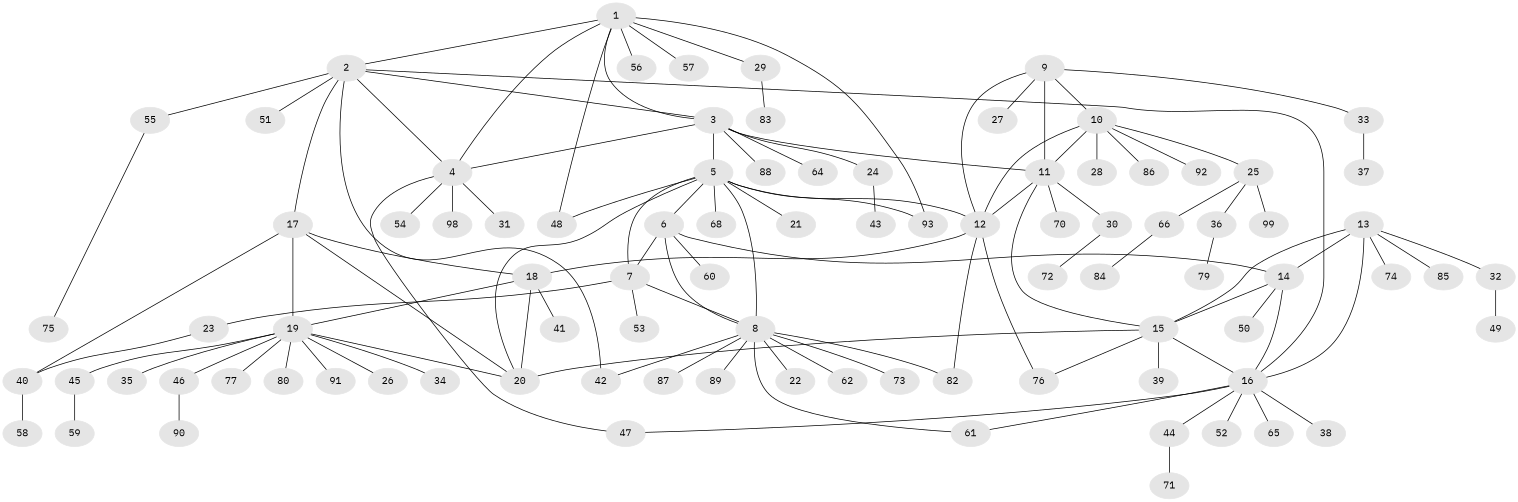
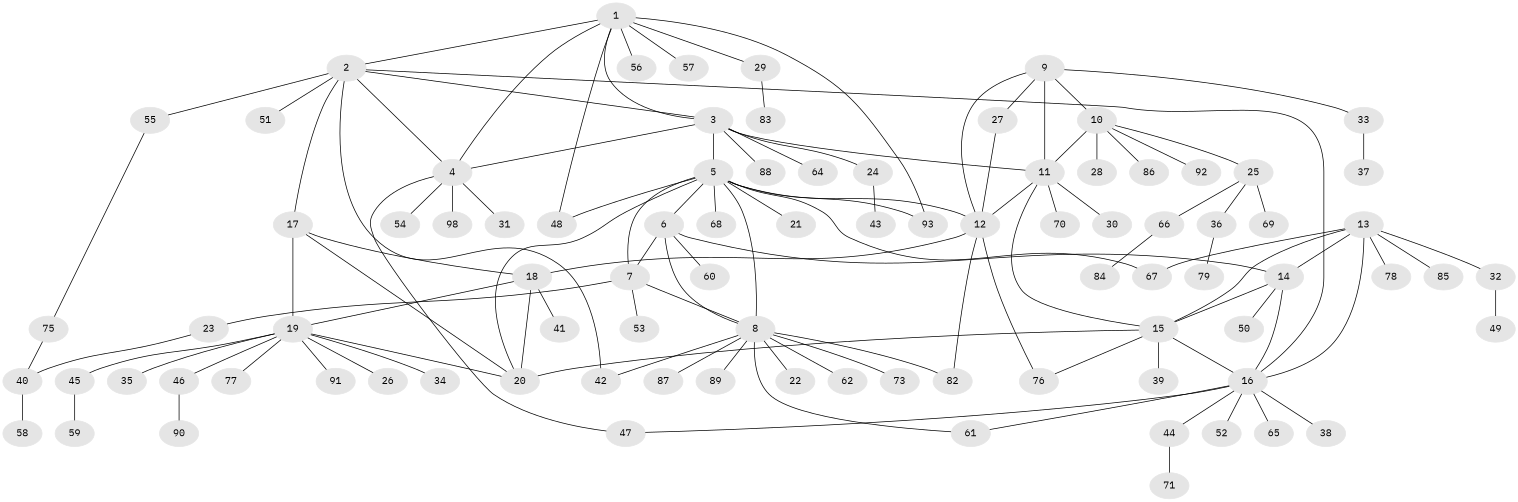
  graph {
    fontname="IBM Plex Mono"
    node [color=gray90 fontname="IBM Plex Mono" style=filled]
    edge [fontname="IBM Plex Mono"]
    1
    2
    3
    4
    29
    48
    56
    57
    n9 [label=93]
    16
    17
    42
    51
    55
    5
    11
    24
    64
    88
    31
    47
    54
    n23 [label=98]
    83
    61
    38
    44
    52
    65
    20
    18
    19
    40
    75
    6
    7
    8
    12
    21
+   67
    68
    15
    30
    70
    43
    14
    60
    23
    53
    22
    62
    73
    82
    87
    89
    76
    50
    9
    10
    27
    33
    25
    28
    86
    92
    37
    36
    66
-   69 [label=99]
+   69
    39
-   72
    41
    13
    32
-   74
+   74 [label=78]
    85
    49
    71
    26
    34
    35
    45
    46
    77
-   80
    91
    58
    59
    90
    79
    84
    1 -- 2
    1 -- 3
    1 -- 4
    1 -- 29
    1 -- 48
    1 -- 56
    1 -- 57
    1 -- n9
    2 -- 3
    2 -- 4
    2 -- 16
    2 -- 17
    2 -- 42
    2 -- 51
    2 -- 55
    3 -- 4
    3 -- 5
    3 -- 11
    3 -- 24
    3 -- 64
    3 -- 88
    4 -- 31
    4 -- 47
    4 -- 54
    4 -- n23
    29 -- 83
    16 -- 47
    16 -- 61
    16 -- 38
    16 -- 44
    16 -- 52
    16 -- 65
    17 -- 20
    17 -- 18
    17 -- 19
-   17 -- 40
+   75 -- 40
    55 -- 75
    5 -- 48
    5 -- n9
    5 -- 20
    5 -- 6
    5 -- 7
    5 -- 8
    5 -- 12
    5 -- 21
+   5 -- 67
    5 -- 68
    11 -- 12
    11 -- 15
    11 -- 30
    11 -- 70
    24 -- 43
    44 -- 71
    18 -- 20
    18 -- 19
    18 -- 41
    19 -- 20
    19 -- 26
    19 -- 34
    19 -- 35
    19 -- 45
    19 -- 46
    19 -- 77
-   19 -- 80
    19 -- 91
    40 -- 58
    6 -- 7
    6 -- 8
    6 -- 14
    6 -- 60
    7 -- 8
    7 -- 23
    7 -- 53
    8 -- 42
    8 -- 61
    8 -- 22
    8 -- 62
    8 -- 73
    8 -- 82
    8 -- 87
    8 -- 89
    12 -- 18
    12 -- 82
    12 -- 76
    15 -- 16
    15 -- 20
    15 -- 76
    15 -- 39
-   30 -- 72
    14 -- 16
    14 -- 15
    14 -- 50
    23 -- 40
    9 -- 11
    9 -- 12
    9 -- 10
    9 -- 27
    9 -- 33
    10 -- 11
-   10 -- 12
+   27 -- 12
    10 -- 25
    10 -- 28
    10 -- 86
    10 -- 92
    33 -- 37
    25 -- 36
    25 -- 66
    25 -- 69
    36 -- 79
    66 -- 84
    13 -- 16
+   13 -- 67
    13 -- 15
    13 -- 14
    13 -- 32
    13 -- 74
    13 -- 85
    32 -- 49
    45 -- 59
    46 -- 90
  }
